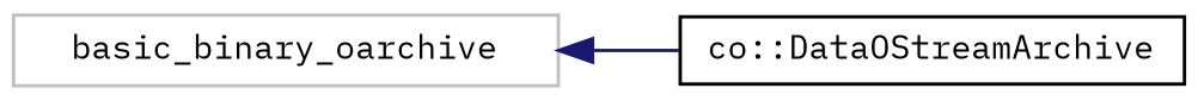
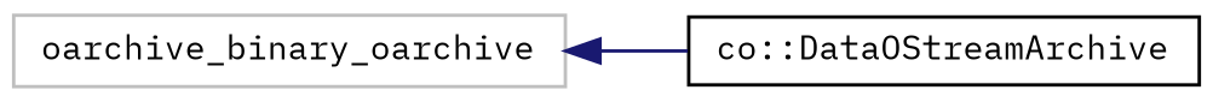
  digraph {
    rankdir=LR
    fontname="IBM Plex Mono"
    node [fillcolor=white fontname="IBM Plex Mono" fontsize=10 shape=record style=filled]
-   n1 [color=grey75 height=0.2 label=basic_binary_oarchive width=0.4]
+   n1 [color=grey75 height=0.2 label=oarchive_binary_oarchive width=0.4]
    n2 [color=black height=0.2 label="co::DataOStreamArchive" width=0.4]
    n1 -> n2 [color=midnightblue dir=back fontname="IBM Plex Mono" fontsize=10 labelfontname=Sans labelfontsize=10 style=solid]
  }
